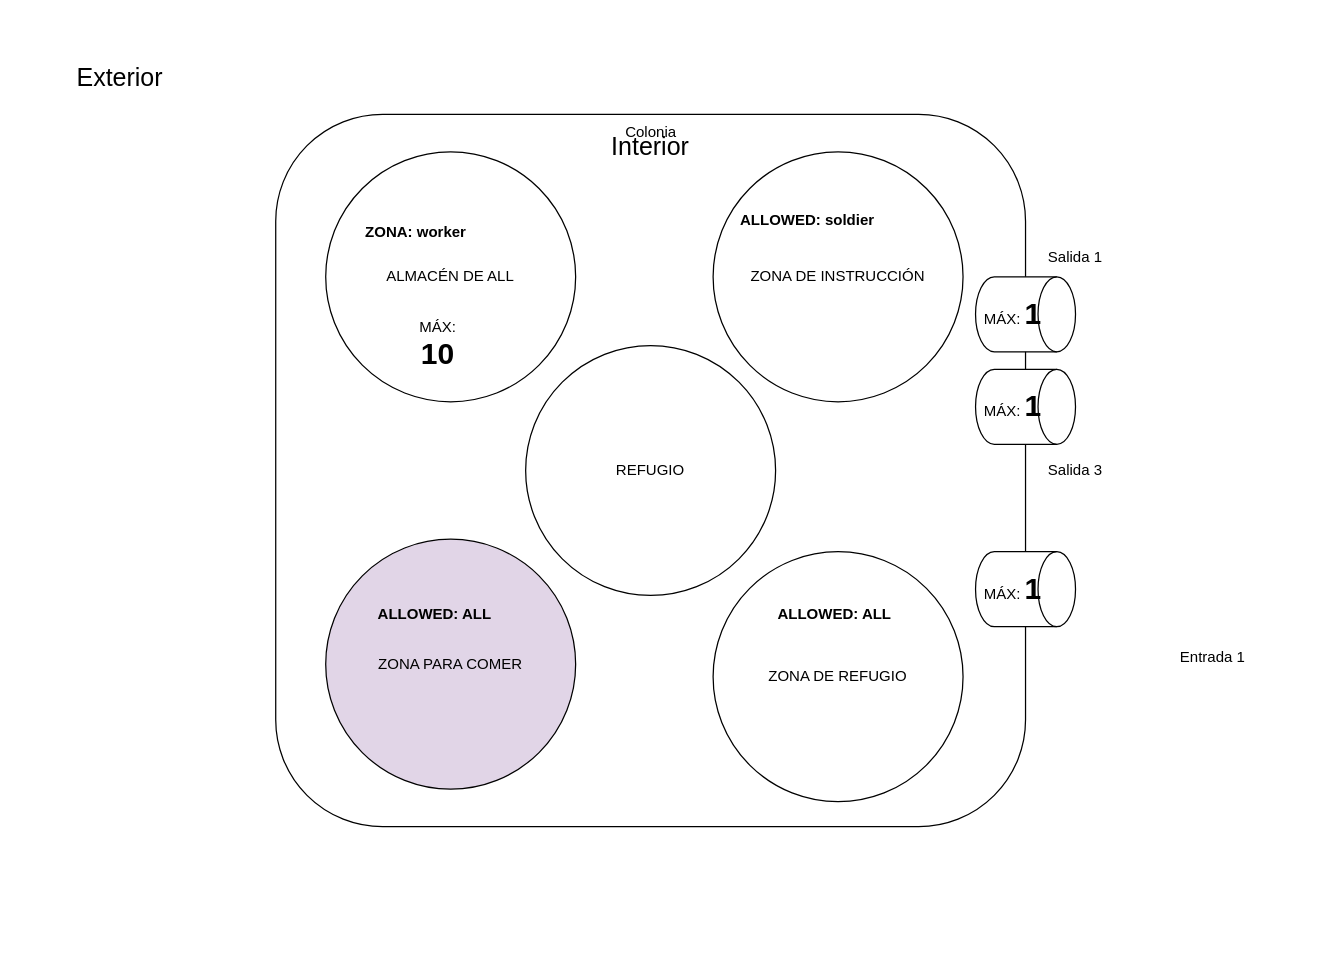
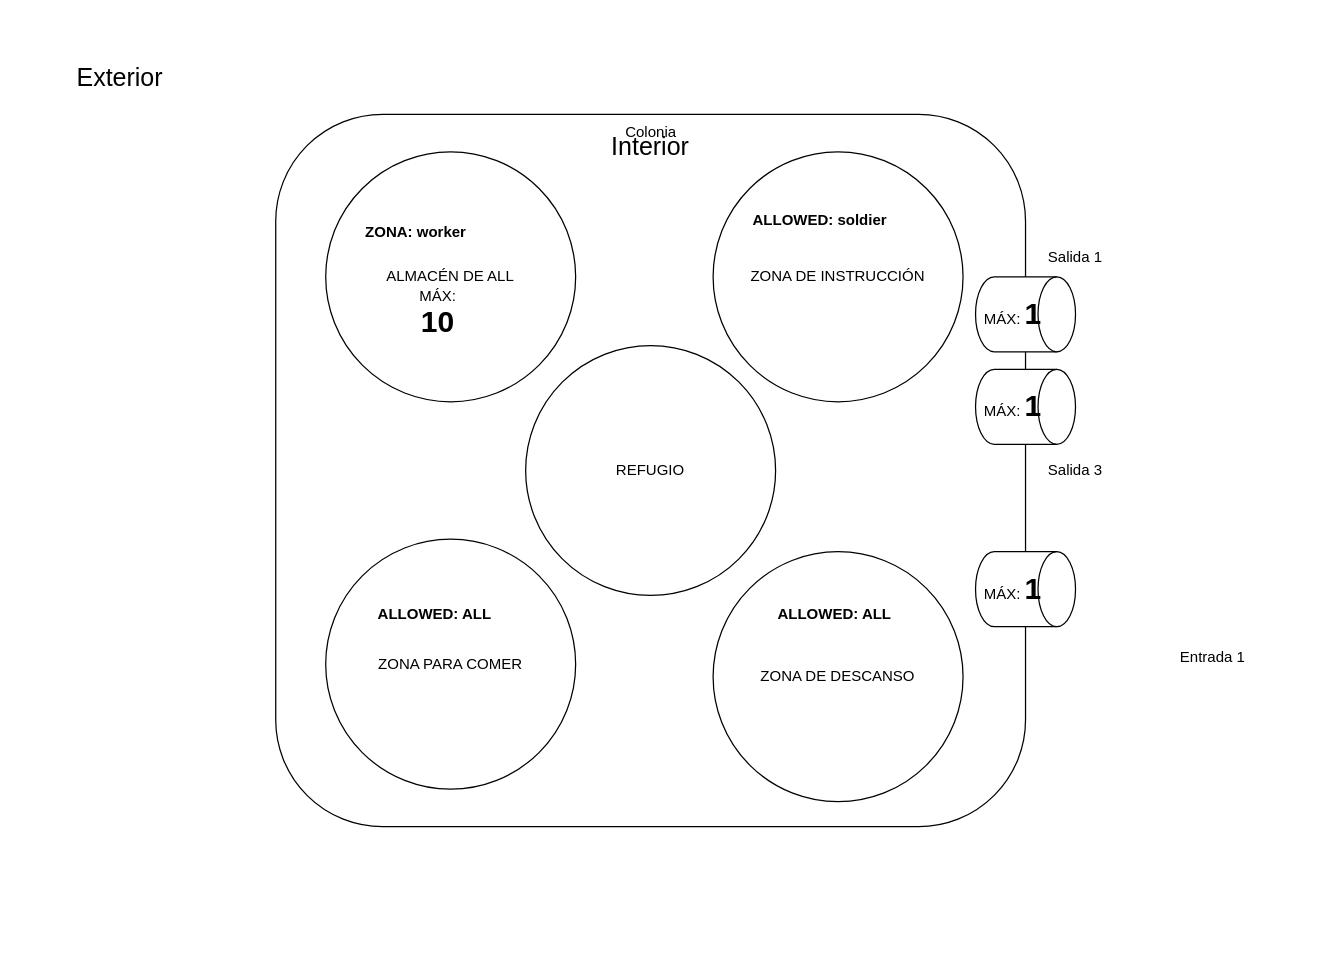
  <mxCell id="0" />
  <mxCell id="1" parent="0" />
  <mxCell id="2" value="" style="rounded=1;whiteSpace=wrap;html=1;" vertex="1" parent="1"><mxGeometry x="220" y="91" width="600" height="570" as="geometry" /></mxCell>
  <mxCell id="3" value="&lt;font style=&quot;font-size: 20px;&quot;&gt;Exterior&lt;/font&gt;" style="text;html=1;align=center;verticalAlign=middle;resizable=0;points=[];autosize=1;strokeColor=none;fillColor=none;" vertex="1" parent="1"><mxGeometry x="50" y="41" width="90" height="40" as="geometry" /></mxCell>
  <mxCell id="4" value="&lt;font style=&quot;font-size: 20px;&quot;&gt;Interior&lt;/font&gt;" style="text;html=1;strokeColor=none;fillColor=none;align=center;verticalAlign=middle;whiteSpace=wrap;rounded=0;" vertex="1" parent="1"><mxGeometry x="490" y="101" width="60" height="30" as="geometry" /></mxCell>
  <mxCell id="5" value="Colonia" style="text;html=1;align=center;verticalAlign=middle;resizable=0;points=[];autosize=1;strokeColor=none;fillColor=none;" vertex="1" parent="1"><mxGeometry x="490" y="91" width="60" height="30" as="geometry" /></mxCell>
  <mxCell id="6" value="" style="shape=cylinder3;whiteSpace=wrap;html=1;boundedLbl=1;backgroundOutline=1;size=15;rotation=90;" vertex="1" parent="1"><mxGeometry x="790" y="211" width="60" height="80" as="geometry" /></mxCell>
  <mxCell id="7" value="" style="shape=cylinder3;whiteSpace=wrap;html=1;boundedLbl=1;backgroundOutline=1;size=15;rotation=90;" vertex="1" parent="1"><mxGeometry x="790" y="285" width="60" height="80" as="geometry" /></mxCell>
  <mxCell id="8" value="" style="shape=cylinder3;whiteSpace=wrap;html=1;boundedLbl=1;backgroundOutline=1;size=15;rotation=90;" vertex="1" parent="1"><mxGeometry x="790" y="431" width="60" height="80" as="geometry" /></mxCell>
  <mxCell id="9" value="Salida 1" style="text;html=1;strokeColor=none;fillColor=none;align=center;verticalAlign=middle;whiteSpace=wrap;rounded=0;" vertex="1" parent="1"><mxGeometry x="830" y="191" width="60" height="30" as="geometry" /></mxCell>
  <mxCell id="10" value="Salida 3" style="text;html=1;strokeColor=none;fillColor=none;align=center;verticalAlign=middle;whiteSpace=wrap;rounded=0;" vertex="1" parent="1"><mxGeometry x="830" y="361" width="60" height="30" as="geometry" /></mxCell>
  <mxCell id="11" value="Entrada 1" style="text;html=1;strokeColor=none;fillColor=none;align=center;verticalAlign=middle;whiteSpace=wrap;rounded=0;" vertex="1" parent="1"><mxGeometry x="940" y="511" width="60" height="30" as="geometry" /></mxCell>
  <mxCell id="12" value="ALMACÉN DE ALL" style="ellipse;whiteSpace=wrap;html=1;aspect=fixed;" vertex="1" parent="1"><mxGeometry x="260" y="121" width="200" height="200" as="geometry" /></mxCell>
- <mxCell id="13" value="ZONA PARA COMER" style="ellipse;whiteSpace=wrap;html=1;aspect=fixed;fillColor=#e1d5e7;" vertex="1" parent="1"><mxGeometry x="260" y="431" width="200" height="200" as="geometry" /></mxCell>
- <mxCell id="14" value="ZONA DE REFUGIO" style="ellipse;whiteSpace=wrap;html=1;aspect=fixed;" vertex="1" parent="1"><mxGeometry x="570" y="441" width="200" height="200" as="geometry" /></mxCell>
+ <mxCell id="13" value="ZONA PARA COMER" style="ellipse;whiteSpace=wrap;html=1;aspect=fixed;" vertex="1" parent="1"><mxGeometry x="260" y="431" width="200" height="200" as="geometry" /></mxCell>
+ <mxCell id="14" value="ZONA DE DESCANSO" style="ellipse;whiteSpace=wrap;html=1;aspect=fixed;" vertex="1" parent="1"><mxGeometry x="570" y="441" width="200" height="200" as="geometry" /></mxCell>
  <mxCell id="15" value="ZONA DE INSTRUCCIÓN" style="ellipse;whiteSpace=wrap;html=1;aspect=fixed;" vertex="1" parent="1"><mxGeometry x="570" y="121" width="200" height="200" as="geometry" /></mxCell>
- <mxCell id="16" value="MÁX: &lt;b&gt;&lt;font style=&quot;font-size: 24px;&quot;&gt;10&lt;/font&gt;&lt;/b&gt;" style="text;html=1;strokeColor=none;fillColor=none;align=center;verticalAlign=middle;whiteSpace=wrap;rounded=0;" vertex="1" parent="1"><mxGeometry x="320" y="261" width="60" height="30" as="geometry" /></mxCell>
+ <mxCell id="16" value="MÁX: &lt;b&gt;&lt;font style=&quot;font-size: 24px;&quot;&gt;10&lt;/font&gt;&lt;/b&gt;" style="text;html=1;strokeColor=none;fillColor=none;align=center;verticalAlign=middle;whiteSpace=wrap;rounded=0;" vertex="1" parent="1"><mxGeometry x="320" y="236" width="60" height="30" as="geometry" /></mxCell>
  <mxCell id="17" value="&lt;b&gt;ZONA: worker&amp;nbsp;&lt;/b&gt;" style="text;html=1;strokeColor=none;fillColor=none;align=left;verticalAlign=middle;whiteSpace=wrap;rounded=0;" vertex="1" parent="1"><mxGeometry x="290" y="171" width="160" height="30" as="geometry" /></mxCell>
- <mxCell id="18" value="&lt;b&gt;ALLOWED: soldier&amp;nbsp;&lt;/b&gt;" style="text;html=1;strokeColor=none;fillColor=none;align=left;verticalAlign=middle;whiteSpace=wrap;rounded=0;" vertex="1" parent="1"><mxGeometry x="590" y="161" width="160" height="30" as="geometry" /></mxCell>
+ <mxCell id="18" value="&lt;b&gt;ALLOWED: soldier&amp;nbsp;&lt;/b&gt;" style="text;html=1;strokeColor=none;fillColor=none;align=left;verticalAlign=middle;whiteSpace=wrap;rounded=0;" vertex="1" parent="1"><mxGeometry x="600" y="161" width="160" height="30" as="geometry" /></mxCell>
  <mxCell id="19" value="REFUGIO" style="ellipse;whiteSpace=wrap;html=1;aspect=fixed;" vertex="1" parent="1"><mxGeometry x="420" y="276" width="200" height="200" as="geometry" /></mxCell>
  <mxCell id="20" value="&lt;b&gt;ALLOWED: ALL&amp;nbsp;&lt;/b&gt;" style="text;html=1;strokeColor=none;fillColor=none;align=left;verticalAlign=middle;whiteSpace=wrap;rounded=0;" vertex="1" parent="1"><mxGeometry x="300" y="476" width="160" height="30" as="geometry" /></mxCell>
  <mxCell id="21" value="&lt;b&gt;ALLOWED: ALL&amp;nbsp;&lt;/b&gt;" style="text;html=1;strokeColor=none;fillColor=none;align=left;verticalAlign=middle;whiteSpace=wrap;rounded=0;" vertex="1" parent="1"><mxGeometry x="620" y="476" width="160" height="30" as="geometry" /></mxCell>
  <mxCell id="22" value="MÁX: &lt;b&gt;&lt;font style=&quot;font-size: 24px;&quot;&gt;1&lt;/font&gt;&lt;/b&gt;" style="text;html=1;strokeColor=none;fillColor=none;align=center;verticalAlign=middle;whiteSpace=wrap;rounded=0;" vertex="1" parent="1"><mxGeometry x="780" y="236" width="60" height="30" as="geometry" /></mxCell>
  <mxCell id="23" value="MÁX: &lt;b&gt;&lt;font style=&quot;font-size: 24px;&quot;&gt;1&lt;/font&gt;&lt;/b&gt;" style="text;html=1;strokeColor=none;fillColor=none;align=center;verticalAlign=middle;whiteSpace=wrap;rounded=0;" vertex="1" parent="1"><mxGeometry x="780" y="310" width="60" height="30" as="geometry" /></mxCell>
  <mxCell id="24" value="MÁX: &lt;b&gt;&lt;font style=&quot;font-size: 24px;&quot;&gt;1&lt;/font&gt;&lt;/b&gt;" style="text;html=1;strokeColor=none;fillColor=none;align=center;verticalAlign=middle;whiteSpace=wrap;rounded=0;" vertex="1" parent="1"><mxGeometry x="780" y="456" width="60" height="30" as="geometry" /></mxCell>
  <mxCell id="25" value="" style="shape=image;html=1;verticalAlign=top;verticalLabelPosition=bottom;labelBackgroundColor=#ffffff;imageAspect=0;aspect=fixed;image=https://cdn0.iconfinder.com/data/icons/phosphor-regular-vol-4/256/tree-evergreen-128.png" vertex="1" parent="1"><mxGeometry x="40" y="148" width="128" height="128" as="geometry" /></mxCell>
  <mxCell id="26" value="" style="shape=image;html=1;verticalAlign=top;verticalLabelPosition=bottom;labelBackgroundColor=#ffffff;imageAspect=0;aspect=fixed;image=https://cdn0.iconfinder.com/data/icons/phosphor-regular-vol-4/256/tree-evergreen-128.png" vertex="1" parent="1"><mxGeometry x="20" y="361" width="128" height="128" as="geometry" /></mxCell>
  <mxCell id="27" value="" style="shape=image;html=1;verticalAlign=top;verticalLabelPosition=bottom;labelBackgroundColor=#ffffff;imageAspect=0;aspect=fixed;image=https://cdn0.iconfinder.com/data/icons/phosphor-regular-vol-4/256/tree-evergreen-128.png" vertex="1" parent="1"><mxGeometry x="910" y="20" width="128" height="128" as="geometry" /></mxCell>
  <mxCell id="28" value="" style="shape=image;html=1;verticalAlign=top;verticalLabelPosition=bottom;labelBackgroundColor=#ffffff;imageAspect=0;aspect=fixed;image=https://cdn0.iconfinder.com/data/icons/phosphor-regular-vol-4/256/tree-evergreen-128.png" vertex="1" parent="1"><mxGeometry x="910" y="621" width="80" height="80" as="geometry" /></mxCell>
  <mxCell id="29" value="" style="shape=image;html=1;verticalAlign=top;verticalLabelPosition=bottom;labelBackgroundColor=#ffffff;imageAspect=0;aspect=fixed;image=https://cdn0.iconfinder.com/data/icons/phosphor-regular-vol-4/256/tree-evergreen-128.png" vertex="1" parent="1"><mxGeometry x="110" y="276" width="73" height="73" as="geometry" /></mxCell>
  <mxCell id="30" value="" style="shape=image;html=1;verticalAlign=top;verticalLabelPosition=bottom;labelBackgroundColor=#ffffff;imageAspect=0;aspect=fixed;image=https://cdn0.iconfinder.com/data/icons/phosphor-regular-vol-4/256/tree-evergreen-128.png" vertex="1" parent="1"><mxGeometry x="40" y="601" width="158" height="158" as="geometry" /></mxCell>
